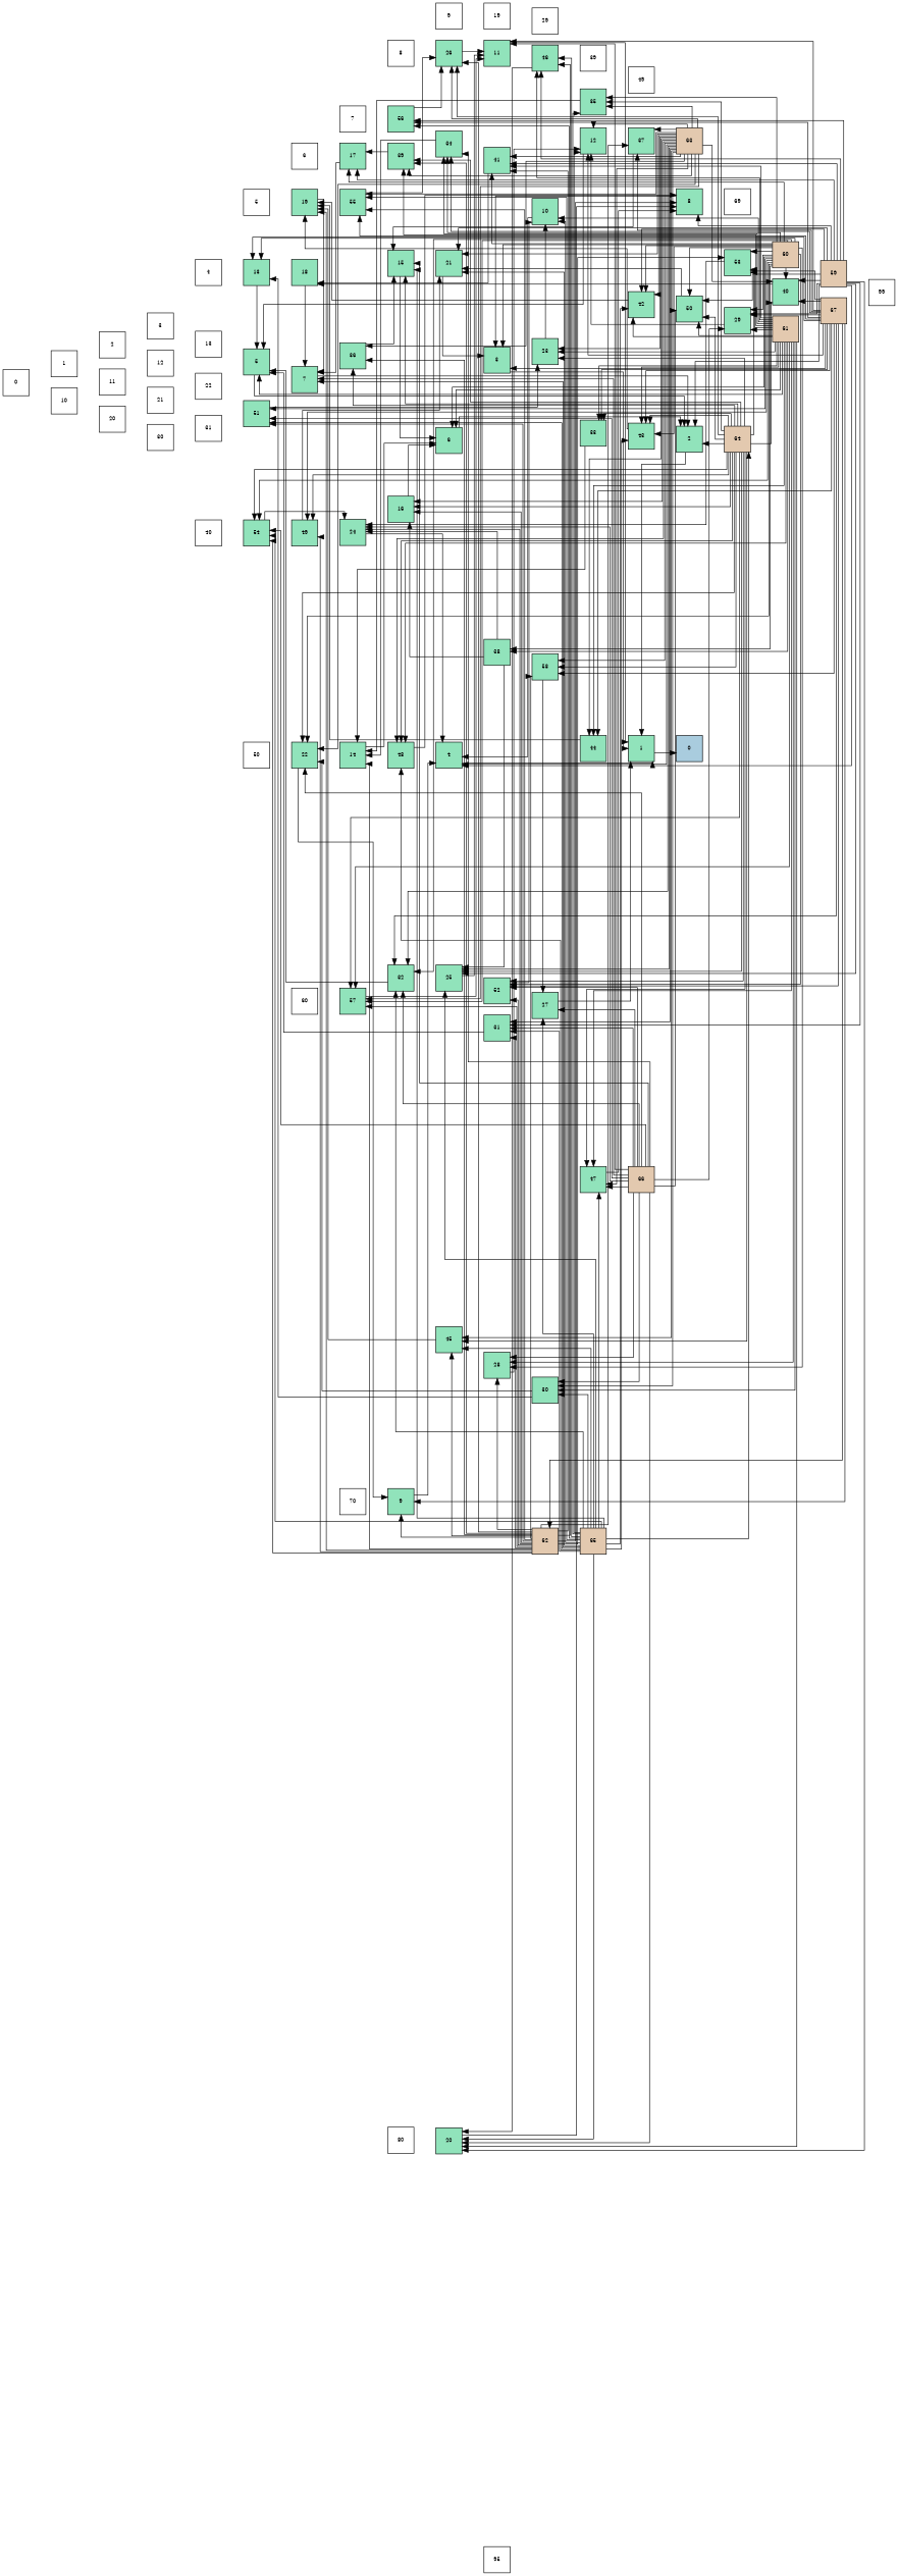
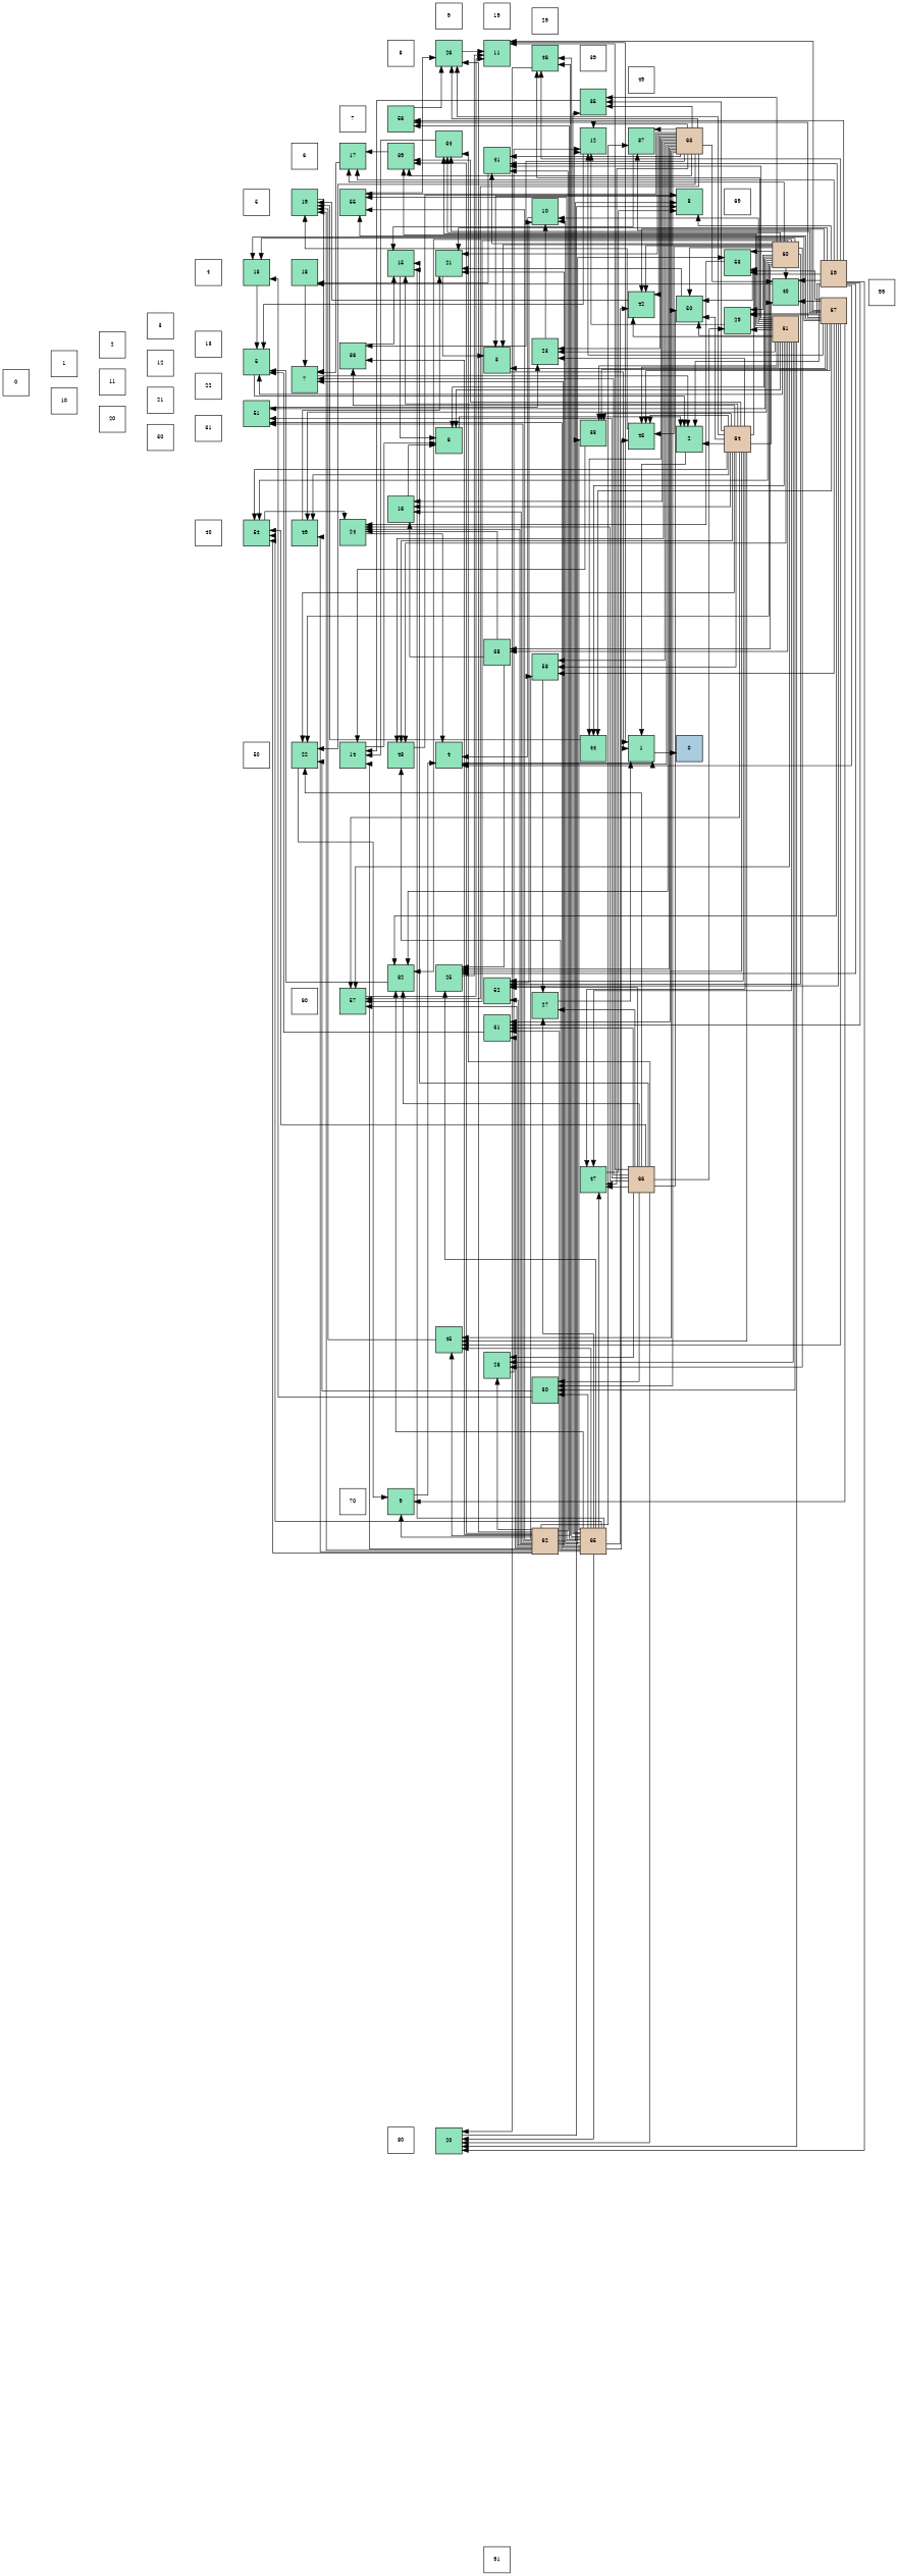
  digraph {
    rank=same
    rankdir=LR
    splines=ortho
    node [fillcolor="#91e3bb" fixedsize=true fontsize=8 shape=square style=filled]
    edge [constraint=false style=vis]
    n1 [fillcolor="#ffffff" label=0 width=0.6]
    n2 [fillcolor="#ffffff" label=1 width=0.6]
    n3 [fillcolor="#ffffff" label=10 width=0.6]
    n4 [fillcolor="#ffffff" label=2 width=0.6]
    n5 [fillcolor="#ffffff" label=11 width=0.6]
    n6 [fillcolor="#ffffff" label=20 width=0.6]
    n7 [fillcolor="#ffffff" label=3 width=0.6]
    n8 [fillcolor="#ffffff" label=12 width=0.6]
    n9 [fillcolor="#ffffff" label=21 width=0.6]
    n10 [fillcolor="#ffffff" label=4 width=0.6]
    n11 [fillcolor="#ffffff" label=13 width=0.6]
    n12 [fillcolor="#ffffff" label=22 width=0.6]
    n13 [fillcolor="#ffffff" label=5 width=0.6]
    n14 [label=13 width=0.6]
    n15 [label=5 width=0.6]
    n16 [fillcolor="#ffffff" label=6 width=0.6]
    n17 [label=19 width=0.6]
    n18 [label=18 width=0.6]
    n19 [fillcolor="#ffffff" label=7 width=0.6]
    n20 [label=17 width=0.6]
    n21 [label=55 width=0.6]
    n22 [label=7 width=0.6]
    n23 [fillcolor="#ffffff" label=8 width=0.6]
    n24 [label=56 width=0.6]
    n25 [label=39 width=0.6]
    n26 [fillcolor="#ffffff" label=9 width=0.6]
    n27 [label=26 width=0.6]
    n28 [label=34 width=0.6]
    n29 [fillcolor="#ffffff" label=19 width=0.6]
    n30 [label=11 width=0.6]
    n31 [fillcolor="#ffffff" label=29 width=0.6]
    n32 [fillcolor="#ffffff" label=30 width=0.6]
    n33 [fillcolor="#ffffff" label=31 width=0.6]
    n34 [label=51 width=0.6]
    n35 [label=2 width=0.6]
    n36 [label=36 width=0.6]
    n37 [label=15 width=0.6]
    n38 [label=24 width=0.6]
    n39 [label=21 width=0.6]
    n40 [label=41 width=0.6]
    n41 [label=14 width=0.6]
    n42 [label=46 width=0.6]
    n43 [label=1 width=0.6]
    n44 [fillcolor="#ffffff" label=39 width=0.6]
    n45 [fillcolor="#ffffff" label=40 width=0.6]
    n46 [label=54 width=0.6]
    n47 [label=49 width=0.6]
    n48 [label=23 width=0.6]
    n49 [label=29 width=0.6]
    n50 [fillcolor="#e3c9af" label=64 width=0.6]
    n51 [label=16 width=0.6]
    n52 [label=6 width=0.6]
    n53 [label=3 width=0.6]
    n54 [label=10 width=0.6]
    n55 [label=48 width=0.6]
    n56 [label=32 width=0.6]
    n57 [label=35 width=0.6]
    n58 [label=20 width=0.6]
    n59 [fillcolor="#a9ccde" label=0 width=0.6]
    n60 [fillcolor="#ffffff" label=49 width=0.6]
    n61 [fillcolor="#ffffff" label=50 width=0.6]
    n62 [label=22 width=0.6]
    n63 [label=12 width=0.6]
    n64 [label=33 width=0.6]
    n65 [label=4 width=0.6]
    n66 [label=38 width=0.6]
    n67 [label=37 width=0.6]
    n68 [label=8 width=0.6]
    n69 [label=28 width=0.6]
-   n70 [fillcolor="#ffffff" label=95 width=0.6]
+   n70 [fillcolor="#ffffff" label=91 width=0.6]
    n71 [fillcolor="#e3c9af" label=63 width=0.6]
    n72 [fillcolor="#ffffff" label=60 width=0.6]
    n73 [label=57 width=0.6]
    n74 [label=9 width=0.6]
    n75 [label=25 width=0.6]
    n76 [label=52 width=0.6]
    n77 [label=58 width=0.6]
    n78 [label=42 width=0.6]
    n79 [fillcolor="#ffffff" label=69 width=0.6]
    n80 [label=45 width=0.6]
    n81 [label=31 width=0.6]
    n82 [label=44 width=0.6]
    n83 [label=30 width=0.6]
    n84 [label=47 width=0.6]
    n85 [label=40 width=0.6]
    n86 [fillcolor="#ffffff" label=70 width=0.6]
    n87 [label=53 width=0.6]
    n88 [label=27 width=0.6]
    n89 [label=43 width=0.6]
    n90 [label=50 width=0.6]
    n91 [fillcolor="#e3c9af" label=60 width=0.6]
    n92 [fillcolor="#e3c9af" label=65 width=0.6]
    n93 [fillcolor="#e3c9af" label=66 width=0.6]
    n94 [fillcolor="#e3c9af" label=59 width=0.6]
    n95 [fillcolor="#e3c9af" label=67 width=0.6]
    n96 [fillcolor="#ffffff" label=80 width=0.6]
    n97 [fillcolor="#e3c9af" label=62 width=0.6]
    n98 [fillcolor="#e3c9af" label=61 width=0.6]
    n99 [fillcolor="#ffffff" label=99 width=0.6]
    n1 -> n2 [constraint=true style=invis]
    n1 -> n3 [constraint=true style=invis]
    n2 -> n4 [constraint=true style=invis]
    n2 -> n5 [constraint=true style=invis]
    n3 -> n5 [constraint=true style=invis]
    n3 -> n6 [constraint=true style=invis]
    n4 -> n7 [constraint=true style=invis]
    n4 -> n8 [constraint=true style=invis]
    n5 -> n8 [constraint=true style=invis]
    n5 -> n9 [constraint=true style=invis]
    n6 -> n9 [constraint=true style=invis]
    n6 -> n32 [constraint=true style=invis]
    n7 -> n10 [constraint=true style=invis]
    n7 -> n11 [constraint=true style=invis]
    n8 -> n11 [constraint=true style=invis]
    n8 -> n12 [constraint=true style=invis]
    n9 -> n12 [constraint=true style=invis]
    n9 -> n33 [constraint=true style=invis]
    n10 -> n13 [constraint=true style=invis]
    n10 -> n14 [constraint=true style=invis]
    n11 -> n14 [constraint=true style=invis]
    n11 -> n15 [constraint=true style=invis]
    n12 -> n15 [constraint=true style=invis]
    n12 -> n34 [constraint=true style=invis]
    n13 -> n16 [constraint=true style=invis]
    n13 -> n17 [constraint=true style=invis]
    n14 -> n15
    n14 -> n17 [constraint=true style=invis]
    n14 -> n18 [constraint=true style=invis]
    n15 -> n18 [constraint=true style=invis]
    n15 -> n22 [constraint=true style=invis]
    n15 -> n35
    n16 -> n19 [constraint=true style=invis]
    n16 -> n20 [constraint=true style=invis]
    n17 -> n20 [constraint=true style=invis]
    n17 -> n21 [constraint=true style=invis]
    n17 -> n22
    n18 -> n21 [constraint=true style=invis]
    n18 -> n22
    n18 -> n36 [constraint=true style=invis]
    n19 -> n23 [constraint=true style=invis]
    n19 -> n24 [constraint=true style=invis]
    n20 -> n22
    n20 -> n24 [constraint=true style=invis]
    n20 -> n25 [constraint=true style=invis]
    n21 -> n25 [constraint=true style=invis]
    n21 -> n27
    n21 -> n37 [constraint=true style=invis]
    n22 -> n35
    n22 -> n36 [constraint=true style=invis]
    n22 -> n38 [constraint=true style=invis]
    n23 -> n26 [constraint=true style=invis]
    n23 -> n27 [constraint=true style=invis]
    n24 -> n27
    n24 -> n27 [constraint=true style=invis]
    n24 -> n28 [constraint=true style=invis]
    n25 -> n20
    n25 -> n28 [constraint=true style=invis]
    n25 -> n39 [constraint=true style=invis]
    n26 -> n29 [constraint=true style=invis]
    n27 -> n29 [constraint=true style=invis]
    n27 -> n30
    n27 -> n30 [constraint=true style=invis]
    n28 -> n30 [constraint=true style=invis]
    n28 -> n40 [constraint=true style=invis]
    n28 -> n41
    n29 -> n31 [constraint=true style=invis]
    n30 -> n31 [constraint=true style=invis]
    n30 -> n42 [constraint=true style=invis]
    n30 -> n43
    n31 -> n44 [constraint=true style=invis]
    n32 -> n33 [constraint=true style=invis]
    n32 -> n45 [constraint=true style=invis]
    n33 -> n34 [constraint=true style=invis]
    n33 -> n46 [constraint=true style=invis]
    n34 -> n22 [constraint=true style=invis]
    n34 -> n47 [constraint=true style=invis]
    n34 -> n48
    n35 -> n43
    n35 -> n49 [constraint=true style=invis]
    n35 -> n50 [constraint=true style=invis]
    n36 -> n37
    n36 -> n37 [constraint=true style=invis]
    n36 -> n51 [constraint=true style=invis]
    n37 -> n39 [constraint=true style=invis]
    n37 -> n52
    n37 -> n52 [constraint=true style=invis]
    n38 -> n51 [constraint=true style=invis]
    n38 -> n55 [constraint=true style=invis]
    n38 -> n65
    n39 -> n40 [constraint=true style=invis]
    n39 -> n53
    n39 -> n53 [constraint=true style=invis]
    n40 -> n18
    n40 -> n42 [constraint=true style=invis]
    n40 -> n54 [constraint=true style=invis]
    n41 -> n52
    n41 -> n55 [constraint=true style=invis]
    n41 -> n56 [constraint=true style=invis]
    n42 -> n44 [constraint=true style=invis]
    n42 -> n57 [constraint=true style=invis]
    n42 -> n58
    n43 -> n35 [constraint=true style=invis]
    n43 -> n59
    n43 -> n59 [constraint=true style=invis]
    n44 -> n60 [constraint=true style=invis]
    n45 -> n46 [constraint=true style=invis]
    n45 -> n61 [constraint=true style=invis]
    n46 -> n38
    n46 -> n47 [constraint=true style=invis]
    n46 -> n62 [constraint=true style=invis]
    n47 -> n38 [constraint=true style=invis]
    n47 -> n39
    n47 -> n41 [constraint=true style=invis]
    n48 -> n54
    n48 -> n63 [constraint=true style=invis]
    n48 -> n64 [constraint=true style=invis]
    n49 -> n63
    n49 -> n85 [constraint=true style=invis]
    n49 -> n98 [constraint=true style=invis]
    n50 -> n25
    n50 -> n27
    n50 -> n35
    n50 -> n36
    n50 -> n37
    n50 -> n46
    n50 -> n47
    n50 -> n48
    n50 -> n51
    n50 -> n55
    n50 -> n57
    n50 -> n62
    n50 -> n64
    n50 -> n73
    n50 -> n75
    n50 -> n76
    n50 -> n77
    n50 -> n80
    n50 -> n84
    n50 -> n85
    n50 -> n87
    n50 -> n89
    n50 -> n90
    n50 -> n98 [constraint=true style=invis]
    n51 -> n52
    n51 -> n52 [constraint=true style=invis]
    n51 -> n65 [constraint=true style=invis]
    n52 -> n35
    n52 -> n53 [constraint=true style=invis]
    n52 -> n66 [constraint=true style=invis]
    n53 -> n43
    n53 -> n48 [constraint=true style=invis]
    n53 -> n54 [constraint=true style=invis]
    n54 -> n57 [constraint=true style=invis]
    n54 -> n63 [constraint=true style=invis]
    n54 -> n65
    n55 -> n65 [constraint=true style=invis]
    n55 -> n68
    n55 -> n75 [constraint=true style=invis]
    n56 -> n15
    n56 -> n75 [constraint=true style=invis]
    n56 -> n80 [constraint=true style=invis]
    n57 -> n41
    n57 -> n60 [constraint=true style=invis]
    n57 -> n67 [constraint=true style=invis]
    n58 -> n68
    n58 -> n69 [constraint=true style=invis]
    n58 -> n70 [constraint=true style=invis]
    n59 -> n50 [constraint=true style=invis]
    n60 -> n71 [constraint=true style=invis]
    n61 -> n62 [constraint=true style=invis]
    n61 -> n72 [constraint=true style=invis]
    n62 -> n41 [constraint=true style=invis]
    n62 -> n73 [constraint=true style=invis]
    n62 -> n74
    n63 -> n15
    n63 -> n67 [constraint=true style=invis]
    n63 -> n78 [constraint=true style=invis]
    n64 -> n41
    n64 -> n78 [constraint=true style=invis]
    n64 -> n89 [constraint=true style=invis]
    n65 -> n43
    n65 -> n66 [constraint=true style=invis]
    n65 -> n76 [constraint=true style=invis]
    n66 -> n38
    n66 -> n48 [constraint=true style=invis]
    n66 -> n51
    n66 -> n75
    n66 -> n77 [constraint=true style=invis]
    n67 -> n37
    n67 -> n68 [constraint=true style=invis]
    n67 -> n71 [constraint=true style=invis]
    n68 -> n53
    n68 -> n79 [constraint=true style=invis]
    n68 -> n87 [constraint=true style=invis]
    n69 -> n63
    n69 -> n83 [constraint=true style=invis]
    n69 -> n97 [constraint=true style=invis]
    n70 -> n97 [constraint=true style=invis]
    n71 -> n21
    n71 -> n25
    n71 -> n27
    n71 -> n36
    n71 -> n39
    n71 -> n40
    n71 -> n48
    n71 -> n51
    n71 -> n55
    n71 -> n56
    n71 -> n57
    n71 -> n62
    n71 -> n63
    n71 -> n65
    n71 -> n67
    n71 -> n73
    n71 -> n75
    n71 -> n77
    n71 -> n78
    n71 -> n79 [constraint=true style=invis]
    n71 -> n80
    n71 -> n81
    n71 -> n82
    n71 -> n83
    n71 -> n84
    n71 -> n85
    n72 -> n73 [constraint=true style=invis]
    n72 -> n86 [constraint=true style=invis]
    n73 -> n30
    n73 -> n56 [constraint=true style=invis]
    n73 -> n74 [constraint=true style=invis]
    n74 -> n58 [constraint=true style=invis]
    n74 -> n65
    n74 -> n80 [constraint=true style=invis]
    n75 -> n30
    n75 -> n76 [constraint=true style=invis]
    n75 -> n81 [constraint=true style=invis]
    n76 -> n54
    n76 -> n77 [constraint=true style=invis]
    n76 -> n88 [constraint=true style=invis]
    n77 -> n64 [constraint=true style=invis]
    n77 -> n82 [constraint=true style=invis]
    n77 -> n88
    n78 -> n17
    n78 -> n68 [constraint=true style=invis]
    n78 -> n90 [constraint=true style=invis]
    n79 -> n91 [constraint=true style=invis]
    n80 -> n17
    n80 -> n69 [constraint=true style=invis]
    n80 -> n81 [constraint=true style=invis]
    n81 -> n15
    n81 -> n83 [constraint=true style=invis]
    n81 -> n88 [constraint=true style=invis]
    n82 -> n17
    n82 -> n43 [constraint=true style=invis]
    n82 -> n89 [constraint=true style=invis]
    n83 -> n14
    n83 -> n62
    n83 -> n84 [constraint=true style=invis]
    n83 -> n92 [constraint=true style=invis]
    n84 -> n43 [constraint=true style=invis]
    n84 -> n68
    n84 -> n93 [constraint=true style=invis]
    n85 -> n18
    n85 -> n94 [constraint=true style=invis]
    n85 -> n95 [constraint=true style=invis]
    n86 -> n74 [constraint=true style=invis]
    n86 -> n96 [constraint=true style=invis]
    n87 -> n38
    n87 -> n85 [constraint=true style=invis]
    n87 -> n91 [constraint=true style=invis]
    n88 -> n43
    n88 -> n82 [constraint=true style=invis]
    n88 -> n84 [constraint=true style=invis]
    n89 -> n17
    n89 -> n35 [constraint=true style=invis]
    n89 -> n90 [constraint=true style=invis]
    n90 -> n39
    n90 -> n49 [constraint=true style=invis]
    n90 -> n87 [constraint=true style=invis]
    n91 -> n14
    n91 -> n20
    n91 -> n28
    n91 -> n34
    n91 -> n40
    n91 -> n46
    n91 -> n47
    n91 -> n49
    n91 -> n52
    n91 -> n53
    n91 -> n56
    n91 -> n57
    n91 -> n62
    n91 -> n66
    n91 -> n69
    n91 -> n73
    n91 -> n76
    n91 -> n78
    n91 -> n85
    n91 -> n87
    n91 -> n89
    n91 -> n90
    n91 -> n94 [constraint=true style=invis]
    n92 -> n21
    n92 -> n22
    n92 -> n24
    n92 -> n34
    n92 -> n37
    n92 -> n39
    n92 -> n42
    n92 -> n46
    n92 -> n54
    n92 -> n55
    n92 -> n56
    n92 -> n57
    n92 -> n58
    n92 -> n63
-   n92 -> n50
+   n92 -> n64
    n92 -> n75
    n92 -> n78
    n92 -> n80
    n92 -> n81
    n92 -> n83
    n92 -> n84
    n92 -> n88
    n92 -> n89
    n92 -> n93 [constraint=true style=invis]
    n93 -> n22
    n93 -> n28
    n93 -> n30
    n93 -> n34
    n93 -> n37
    n93 -> n38
    n93 -> n46
    n93 -> n49
    n93 -> n56
    n93 -> n58
    n93 -> n59 [constraint=true style=invis]
    n93 -> n62
    n93 -> n69
    n93 -> n76
    n93 -> n81
    n93 -> n83
    n93 -> n84
    n93 -> n88
    n93 -> n90
    n94 -> n20
    n94 -> n24
    n94 -> n35
    n94 -> n39
    n94 -> n40
    n94 -> n42
    n94 -> n49
    n94 -> n58
    n94 -> n65
    n94 -> n68
    n94 -> n75
    n94 -> n78
    n94 -> n81
    n94 -> n85
    n94 -> n90
    n94 -> n99 [constraint=true style=invis]
    n95 -> n14
    n95 -> n21
    n95 -> n24
    n95 -> n28
    n95 -> n30
    n95 -> n49
    n95 -> n53
    n95 -> n56
    n95 -> n63
    n95 -> n64
    n95 -> n67
    n95 -> n74
    n95 -> n76
    n95 -> n77
-   n95 -> n97
+   n95 -> n80
    n95 -> n82
    n95 -> n85
    n95 -> n87
    n95 -> n89
    n95 -> n99 [constraint=true style=invis]
    n96 -> n58 [constraint=true style=invis]
    n97 -> n17
    n97 -> n21
    n97 -> n25
    n97 -> n27
    n97 -> n34
    n97 -> n36
    n97 -> n38
    n97 -> n40
    n97 -> n41
    n97 -> n42
    n97 -> n46
    n97 -> n47
    n97 -> n51
    n97 -> n67
    n97 -> n68
    n97 -> n69
    n97 -> n73
    n97 -> n74
    n97 -> n76
    n97 -> n77
    n97 -> n80
    n97 -> n81
    n97 -> n87
    n97 -> n92 [constraint=true style=invis]
    n98 -> n15
    n98 -> n25
    n98 -> n28
    n98 -> n40
    n98 -> n42
    n98 -> n48
    n98 -> n49
    n98 -> n52
    n98 -> n54
    n98 -> n55
    n98 -> n58
    n98 -> n64
    n98 -> n66
    n98 -> n69
    n98 -> n73
    n98 -> n78
    n98 -> n82
    n98 -> n83
    n98 -> n84
    n98 -> n87
    n98 -> n89
    n98 -> n90
    n98 -> n95 [constraint=true style=invis]
  }
